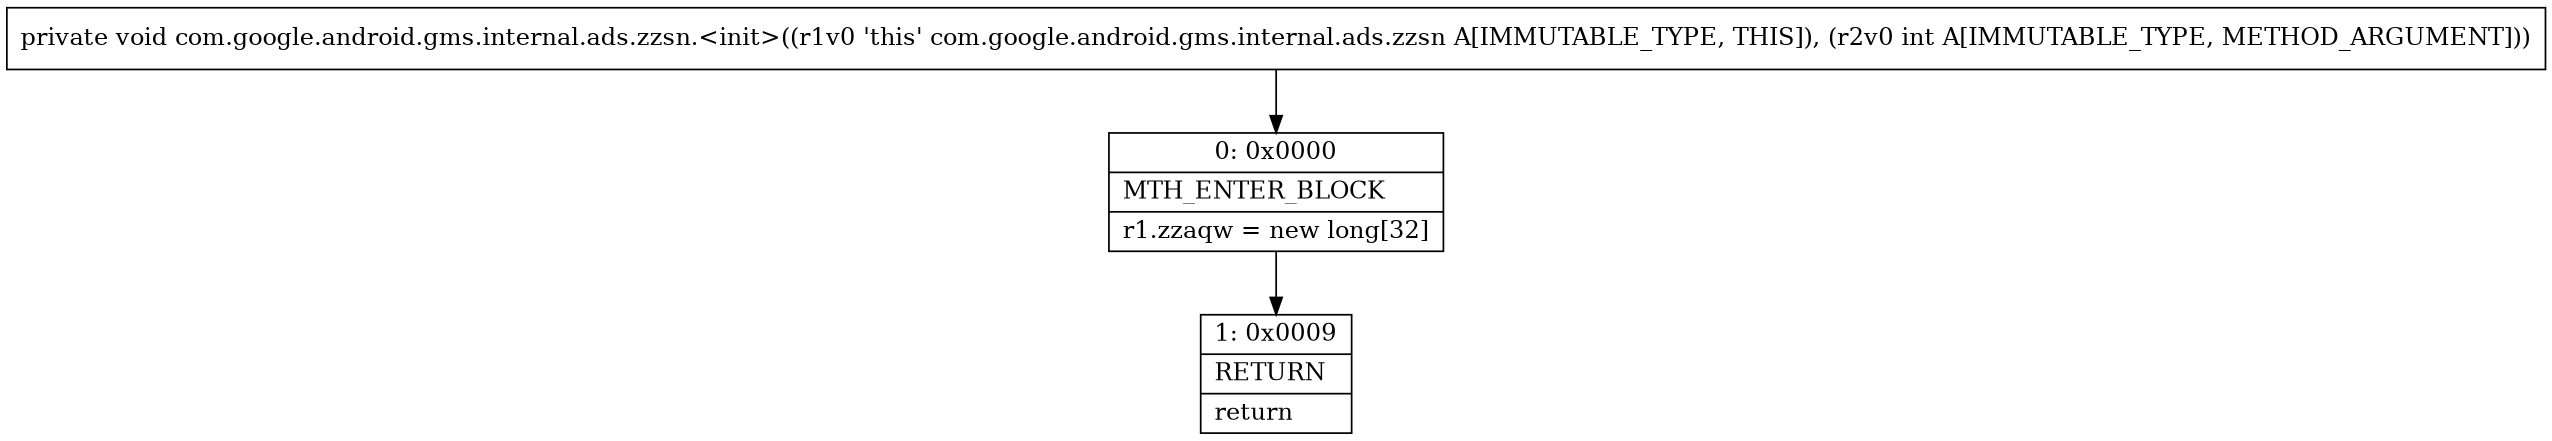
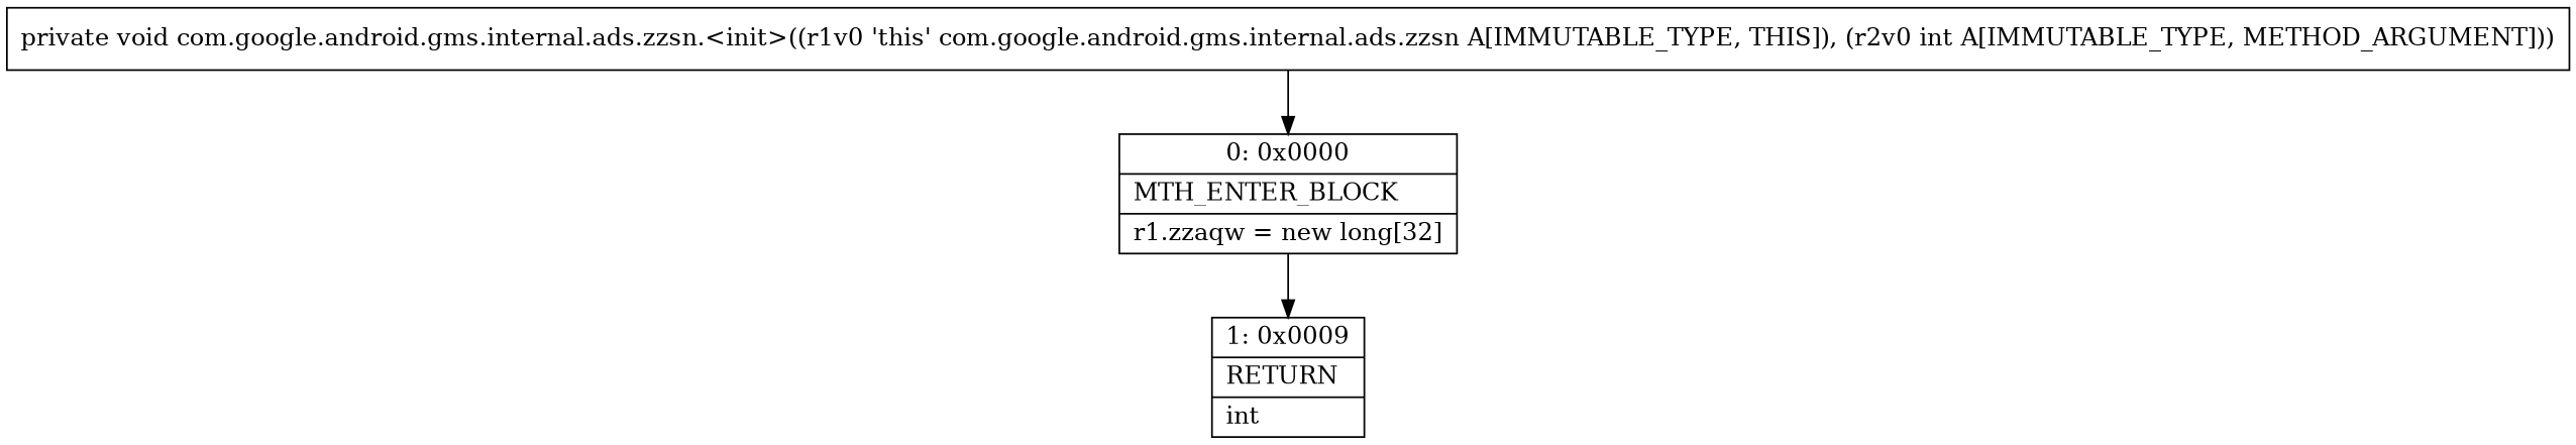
  digraph {
    node [shape=record]
    n1 [label="{0\:\ 0x0000|MTH_ENTER_BLOCK\l|r1.zzaqw = new long[32]\l}"]
-   n2 [label="{1\:\ 0x0009|RETURN\l|return\l}"]
+   n2 [label="{1\:\ 0x0009|RETURN\l|int\l}"]
    n3 [label="{private void com.google.android.gms.internal.ads.zzsn.\<init\>((r1v0 'this' com.google.android.gms.internal.ads.zzsn A[IMMUTABLE_TYPE, THIS]), (r2v0 int A[IMMUTABLE_TYPE, METHOD_ARGUMENT])) }"]
    n1 -> n2
    n3 -> n1
  }
